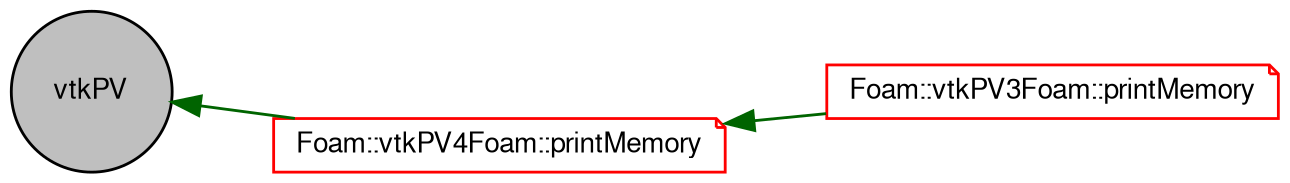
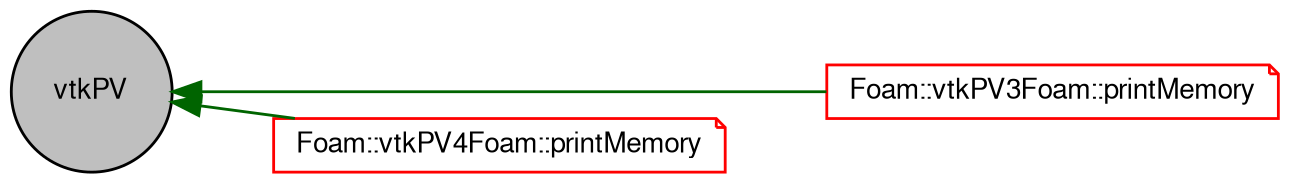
  digraph {
    rankdir=LR
    node [color=red fontname=FreeSans fontsize=10 shape=note]
    edge [color=darkgreen dir=back fontname=FreeSans fontsize=10 labelfontname=FreeSans labelfontsize=10 style=solid]
    n1 [color=black fillcolor=grey75 fontcolor=black height=0.2 label=vtkPV shape=circle style=filled width=0.4]
    n2 [height=0.2 label="Foam::vtkPV3Foam::printMemory" width=0.4]
    n3 [height=0.2 label="Foam::vtkPV4Foam::printMemory" width=0.4]
-   n3 -> n2
+   n1 -> n2
    n1 -> n3
  }
